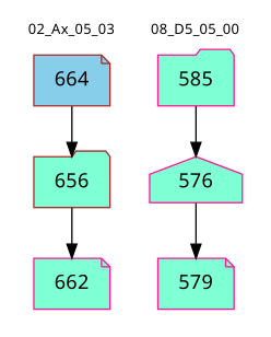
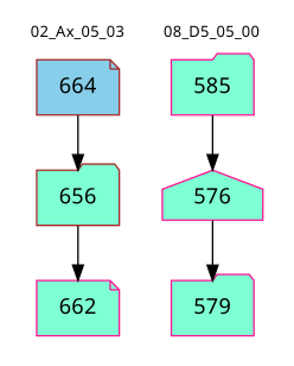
  digraph {
    fontname="Noto Sans"
    node [color=deeppink fillcolor=aquamarine fontname="Noto Sans" shape=note style=filled]
    edge [color=black fontname="Noto Sans"]
    n1 [color=brown fillcolor=skyblue label=664]
    n2 [color=brown label=656 shape=folder]
    n3 [label=662]
    n4 [label=585 shape=folder]
    n5 [label=576 shape=house]
-   n6 [label=579]
+   n6 [label=579 shape=folder]
    subgraph cluster_1 {
      color=white
      fontsize=10
      label="02_Ax_05_03"
      n1
      n2
      n3
    }
    subgraph cluster_2 {
      color=white
      fontsize=10
      label="08_D5_05_00"
      n4
      n5
      n6
    }
    n1 -> n2
    n2 -> n3
    n4 -> n5
    n5 -> n6
  }
